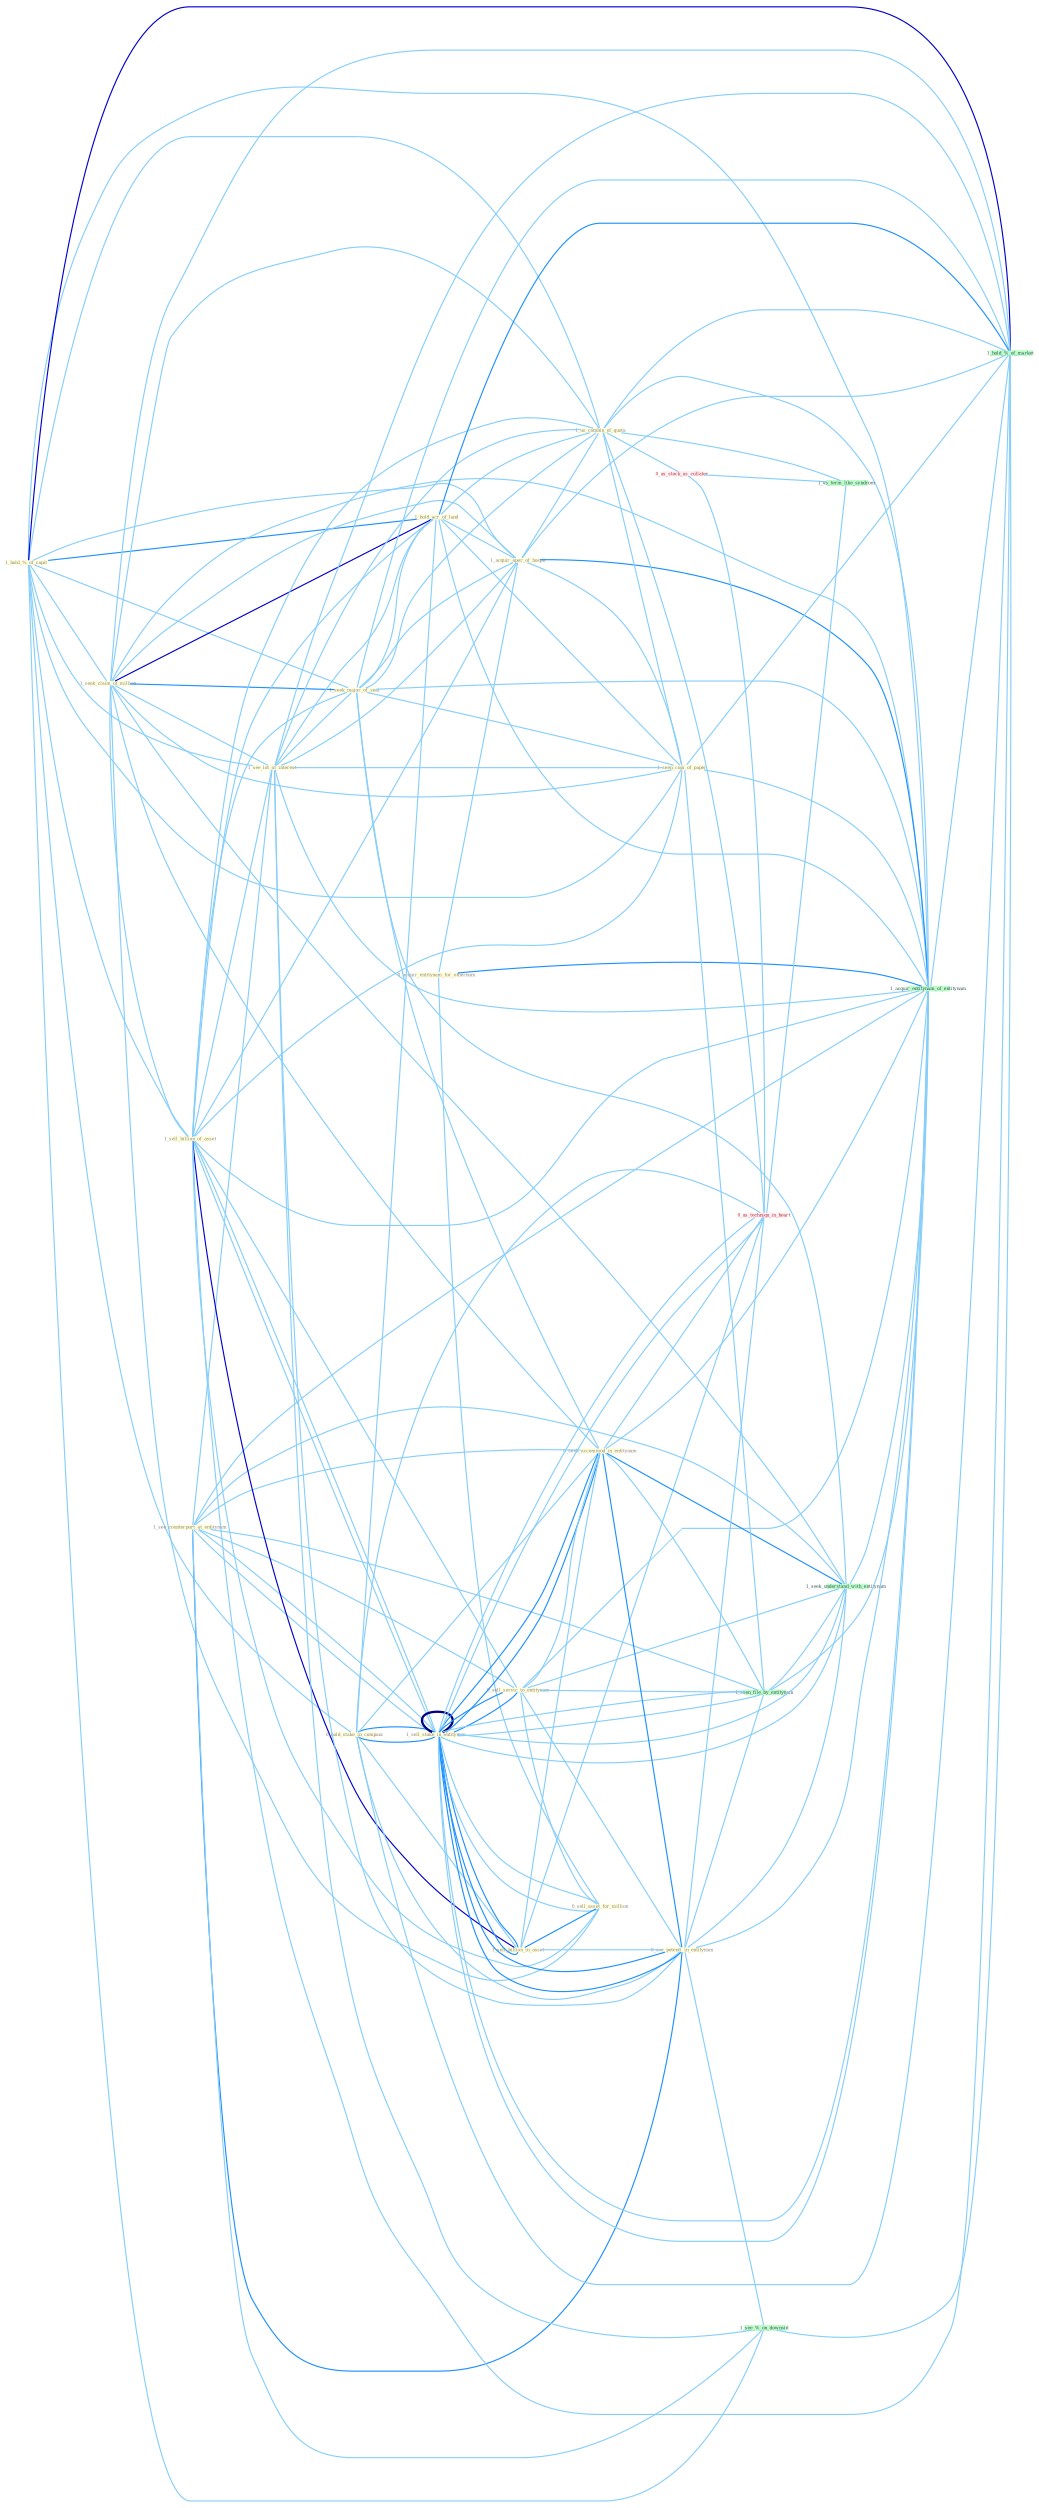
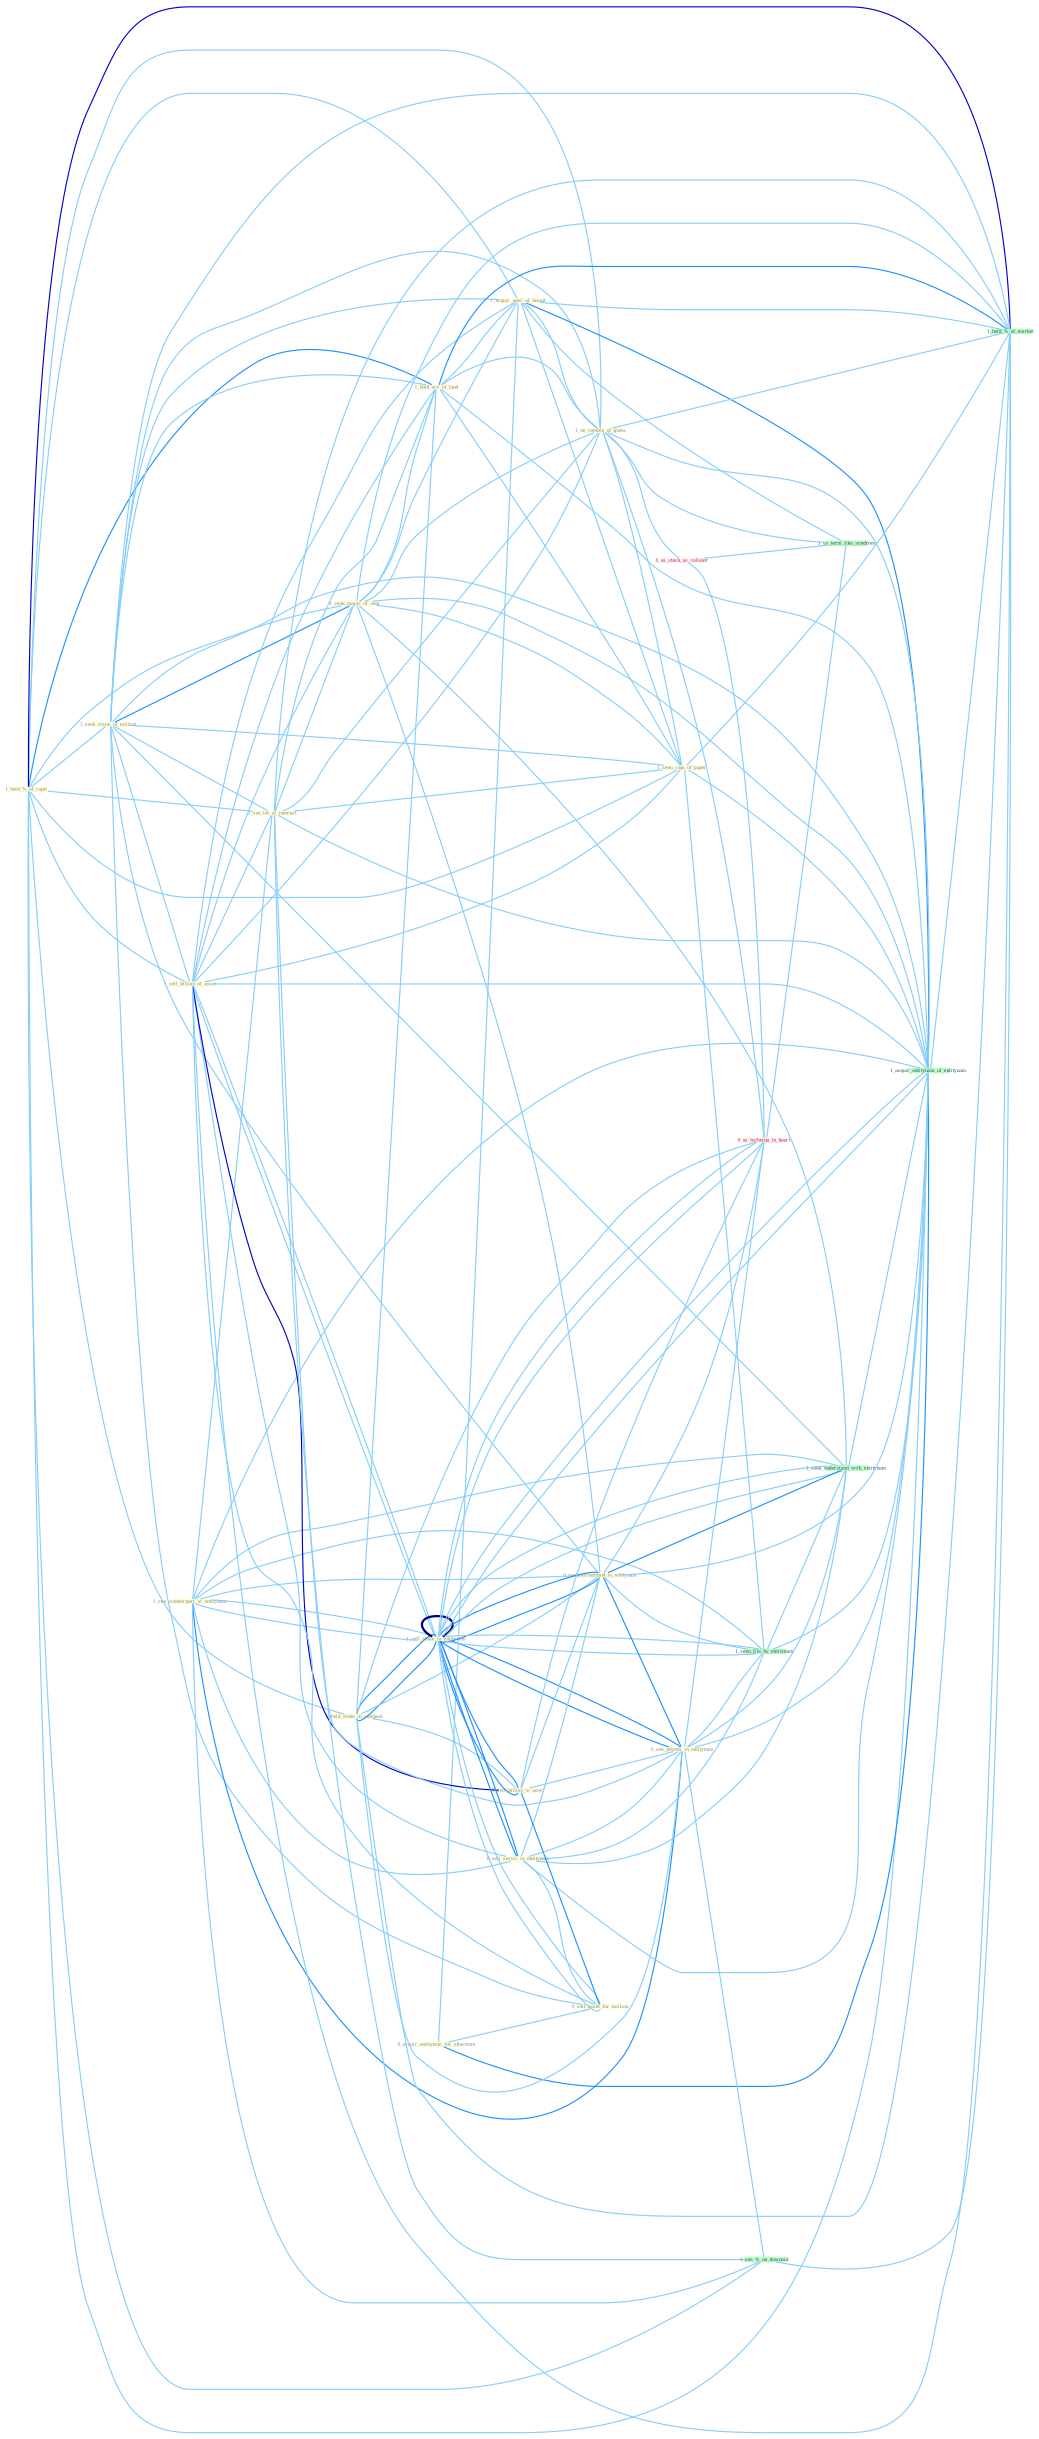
  graph {
    rankdir=LR
    node [color="#ffffe0" fixedsize=true fontcolor="#8b7d6b" fontsize=4 shape=polygon style=filled]
    edge [color="#87cefa" w=1]
    "1_hold_%_of_capit " [height=.06 width=.5]
    "1_seek_claim_of_million " [height=.06 width=.5]
    "0_acquir_entitynam_for_othernum " [height=.06 width=.5]
    "1_see_counterpart_at_entitynam " [height=.06 width=.5]
    "1_sell_billion_of_asset " [height=.06 width=.5]
    "1_see_lot_of_interest " [height=.06 width=.5]
    "0_hold_stake_in_compani " [height=.06 width=.5]
    "1_seek_major_of_seat " [height=.06 width=.5]
    "1_sell_stake_in_entitynam " [height=.06 width=.5]
    "0_sell_servic_to_entitynam " [height=.06 width=.5]
    "1_hold_acr_of_land " [height=.06 width=.5]
    "1_sell_billion_in_asset " [height=.06 width=.5]
    "0_seek_accommod_in_entitynam " [height=.06 width=.5]
    "0_sell_asset_for_million " [height=.06 width=.5]
    "0_see_potenti_in_entitynam " [height=.06 width=.5]
    "1_acquir_oper_of_hospit " [height=.06 width=.5]
    "1_us_combin_of_quota " [height=.06 width=.5]
    "1_seen_copi_of_paper " [height=.06 width=.5]
    "0_us_stock_as_collater " [color="#fff0f5" fontcolor="#b22222" height=.06 width=.5]
    "0_us_techniqu_in_heart " [color="#fff0f5" fontcolor="#b22222" height=.06 width=.5]
    "1_acquir_entitynam_of_entitynam " [color="#BDFCC9" fontcolor="#2f4f4f" height=.06 width=.5]
    "1_see_%_on_downsid " [color="#BDFCC9" fontcolor="#2f4f4f" height=.06 width=.5]
    "1_hold_%_of_market " [color="#BDFCC9" fontcolor="#2f4f4f" height=.06 width=.5]
    "1_seek_understand_with_entitynam " [color="#BDFCC9" fontcolor="#2f4f4f" height=.06 width=.5]
    "1_seen_file_by_entitynam " [color="#BDFCC9" fontcolor="#2f4f4f" height=.06 width=.5]
    "1_us_term_like_syndrom " [color="#BDFCC9" fontcolor="#2f4f4f" height=.06 width=.5]
    subgraph sub_1 {
      "1_hold_%_of_capit "
      "1_seek_claim_of_million "
      "0_acquir_entitynam_for_othernum "
      "1_see_counterpart_at_entitynam "
      "1_sell_billion_of_asset "
      "1_see_lot_of_interest "
      "0_hold_stake_in_compani "
      "1_seek_major_of_seat "
      "1_sell_stake_in_entitynam "
      "0_sell_servic_to_entitynam "
      "1_hold_acr_of_land "
      "1_sell_billion_in_asset "
      "0_seek_accommod_in_entitynam "
      "0_sell_asset_for_million "
      "0_see_potenti_in_entitynam "
      "1_acquir_oper_of_hospit "
      "1_us_combin_of_quota "
      "1_seen_copi_of_paper "
    }
    subgraph sub_2 {
      "0_us_stock_as_collater "
      "0_us_techniqu_in_heart "
    }
    "1_hold_%_of_capit " -- "1_seek_claim_of_million "
    "1_hold_%_of_capit " -- "1_sell_billion_of_asset "
    "1_hold_%_of_capit " -- "1_see_lot_of_interest "
    "1_hold_%_of_capit " -- "0_hold_stake_in_compani "
    "1_hold_%_of_capit " -- "1_seek_major_of_seat "
    "1_hold_%_of_capit " -- "1_hold_acr_of_land " [color="#1e90ff" w=2]
    "1_hold_%_of_capit " -- "1_acquir_oper_of_hospit "
    "1_hold_%_of_capit " -- "1_us_combin_of_quota "
    "1_hold_%_of_capit " -- "1_seen_copi_of_paper "
    "1_hold_%_of_capit " -- "1_acquir_entitynam_of_entitynam "
    "1_hold_%_of_capit " -- "1_see_%_on_downsid "
    "1_hold_%_of_capit " -- "1_hold_%_of_market " [color="#0000cd" w=3]
    "1_seek_claim_of_million " -- "1_sell_billion_of_asset "
    "1_seek_claim_of_million " -- "1_see_lot_of_interest "
    "1_seek_claim_of_million " -- "1_seek_major_of_seat " [color="#1e90ff" w=2]
-   "1_seek_claim_of_million " -- "1_hold_acr_of_land " [color="#0000cd"]
+   "1_seek_claim_of_million " -- "1_hold_acr_of_land "
    "1_seek_claim_of_million " -- "0_seek_accommod_in_entitynam "
    "1_seek_claim_of_million " -- "0_sell_asset_for_million "
    "1_seek_claim_of_million " -- "1_acquir_oper_of_hospit "
    "1_seek_claim_of_million " -- "1_us_combin_of_quota "
    "1_seek_claim_of_million " -- "1_seen_copi_of_paper "
    "1_seek_claim_of_million " -- "1_acquir_entitynam_of_entitynam "
    "1_seek_claim_of_million " -- "1_hold_%_of_market "
    "1_seek_claim_of_million " -- "1_seek_understand_with_entitynam "
    "0_acquir_entitynam_for_othernum " -- "0_sell_asset_for_million "
    "0_acquir_entitynam_for_othernum " -- "1_acquir_oper_of_hospit "
    "0_acquir_entitynam_for_othernum " -- "1_acquir_entitynam_of_entitynam " [color="#1e90ff" w=2]
    "1_see_counterpart_at_entitynam " -- "1_see_lot_of_interest "
    "1_see_counterpart_at_entitynam " -- "1_sell_stake_in_entitynam "
    "1_see_counterpart_at_entitynam " -- "1_sell_stake_in_entitynam "
    "1_see_counterpart_at_entitynam " -- "0_sell_servic_to_entitynam "
    "1_see_counterpart_at_entitynam " -- "0_seek_accommod_in_entitynam "
    "1_see_counterpart_at_entitynam " -- "0_see_potenti_in_entitynam " [color="#1e90ff" w=2]
    "1_see_counterpart_at_entitynam " -- "1_acquir_entitynam_of_entitynam "
    "1_see_counterpart_at_entitynam " -- "1_see_%_on_downsid "
    "1_see_counterpart_at_entitynam " -- "1_seek_understand_with_entitynam "
    "1_see_counterpart_at_entitynam " -- "1_seen_file_by_entitynam "
    "1_sell_billion_of_asset " -- "1_see_lot_of_interest "
    "1_sell_billion_of_asset " -- "1_seek_major_of_seat "
    "1_sell_billion_of_asset " -- "1_sell_stake_in_entitynam "
    "1_sell_billion_of_asset " -- "1_sell_stake_in_entitynam "
    "1_sell_billion_of_asset " -- "0_sell_servic_to_entitynam "
    "1_sell_billion_of_asset " -- "1_hold_acr_of_land "
    "1_sell_billion_of_asset " -- "1_sell_billion_in_asset " [color="#0000cd" w=3]
    "1_sell_billion_of_asset " -- "0_sell_asset_for_million "
    "1_sell_billion_of_asset " -- "1_acquir_oper_of_hospit "
    "1_sell_billion_of_asset " -- "1_us_combin_of_quota "
    "1_sell_billion_of_asset " -- "1_seen_copi_of_paper "
    "1_sell_billion_of_asset " -- "1_acquir_entitynam_of_entitynam "
    "1_sell_billion_of_asset " -- "1_hold_%_of_market "
    "1_see_lot_of_interest " -- "1_seek_major_of_seat "
    "1_see_lot_of_interest " -- "1_hold_acr_of_land "
    "1_see_lot_of_interest " -- "0_see_potenti_in_entitynam "
-   "1_see_lot_of_interest " -- "1_acquir_oper_of_hospit "
+   "1_us_term_like_syndrom " -- "1_acquir_oper_of_hospit "
    "1_see_lot_of_interest " -- "1_us_combin_of_quota "
    "1_see_lot_of_interest " -- "1_seen_copi_of_paper "
    "1_see_lot_of_interest " -- "1_acquir_entitynam_of_entitynam "
    "1_see_lot_of_interest " -- "1_see_%_on_downsid "
    "1_see_lot_of_interest " -- "1_hold_%_of_market "
    "0_hold_stake_in_compani " -- "1_sell_stake_in_entitynam " [color="#1e90ff" w=2]
    "0_hold_stake_in_compani " -- "1_sell_stake_in_entitynam " [color="#1e90ff" w=2]
    "0_hold_stake_in_compani " -- "1_hold_acr_of_land "
    "0_hold_stake_in_compani " -- "1_sell_billion_in_asset "
    "0_hold_stake_in_compani " -- "0_seek_accommod_in_entitynam "
    "0_hold_stake_in_compani " -- "0_see_potenti_in_entitynam "
    "0_hold_stake_in_compani " -- "0_us_techniqu_in_heart "
    "0_hold_stake_in_compani " -- "1_hold_%_of_market "
    "1_seek_major_of_seat " -- "1_hold_acr_of_land "
    "1_seek_major_of_seat " -- "0_seek_accommod_in_entitynam "
    "1_seek_major_of_seat " -- "1_acquir_oper_of_hospit "
    "1_seek_major_of_seat " -- "1_us_combin_of_quota "
    "1_seek_major_of_seat " -- "1_seen_copi_of_paper "
    "1_seek_major_of_seat " -- "1_acquir_entitynam_of_entitynam "
    "1_seek_major_of_seat " -- "1_hold_%_of_market "
    "1_seek_major_of_seat " -- "1_seek_understand_with_entitynam "
    "1_sell_stake_in_entitynam " -- "1_sell_stake_in_entitynam " [color="#000080" style=bold w=4]
    "1_sell_stake_in_entitynam " -- "0_sell_servic_to_entitynam " [color="#1e90ff" w=2]
    "1_sell_stake_in_entitynam " -- "1_sell_billion_in_asset " [color="#1e90ff" w=2]
    "1_sell_stake_in_entitynam " -- "1_sell_billion_in_asset " [color="#1e90ff" w=2]
    "1_sell_stake_in_entitynam " -- "0_seek_accommod_in_entitynam " [color="#1e90ff" w=2]
    "1_sell_stake_in_entitynam " -- "0_seek_accommod_in_entitynam " [color="#1e90ff" w=2]
    "1_sell_stake_in_entitynam " -- "0_sell_asset_for_million "
    "1_sell_stake_in_entitynam " -- "0_sell_asset_for_million "
    "1_sell_stake_in_entitynam " -- "0_see_potenti_in_entitynam " [color="#1e90ff" w=2]
    "1_sell_stake_in_entitynam " -- "0_see_potenti_in_entitynam " [color="#1e90ff" w=2]
    "1_sell_stake_in_entitynam " -- "0_us_techniqu_in_heart "
    "1_sell_stake_in_entitynam " -- "0_us_techniqu_in_heart "
    "1_sell_stake_in_entitynam " -- "1_acquir_entitynam_of_entitynam "
    "1_sell_stake_in_entitynam " -- "1_acquir_entitynam_of_entitynam "
    "1_sell_stake_in_entitynam " -- "1_seek_understand_with_entitynam "
    "1_sell_stake_in_entitynam " -- "1_seek_understand_with_entitynam "
    "1_sell_stake_in_entitynam " -- "1_seen_file_by_entitynam "
    "1_sell_stake_in_entitynam " -- "1_seen_file_by_entitynam "
    "0_sell_servic_to_entitynam " -- "1_sell_stake_in_entitynam " [color="#1e90ff" w=2]
    "0_sell_servic_to_entitynam " -- "0_seek_accommod_in_entitynam "
    "0_sell_servic_to_entitynam " -- "0_sell_asset_for_million "
    "0_sell_servic_to_entitynam " -- "0_see_potenti_in_entitynam "
    "0_sell_servic_to_entitynam " -- "1_acquir_entitynam_of_entitynam "
    "0_sell_servic_to_entitynam " -- "1_seek_understand_with_entitynam "
    "0_sell_servic_to_entitynam " -- "1_seen_file_by_entitynam "
    "1_hold_acr_of_land " -- "1_acquir_oper_of_hospit "
    "1_hold_acr_of_land " -- "1_us_combin_of_quota "
    "1_hold_acr_of_land " -- "1_seen_copi_of_paper "
    "1_hold_acr_of_land " -- "1_acquir_entitynam_of_entitynam "
    "1_hold_acr_of_land " -- "1_hold_%_of_market " [color="#1e90ff" w=2]
    "1_sell_billion_in_asset " -- "0_seek_accommod_in_entitynam "
    "1_sell_billion_in_asset " -- "0_sell_asset_for_million " [color="#1e90ff"]
    "1_sell_billion_in_asset " -- "0_see_potenti_in_entitynam "
    "1_sell_billion_in_asset " -- "0_us_techniqu_in_heart "
    "0_seek_accommod_in_entitynam " -- "0_see_potenti_in_entitynam " [color="#1e90ff" w=2]
    "0_seek_accommod_in_entitynam " -- "0_us_techniqu_in_heart "
    "0_seek_accommod_in_entitynam " -- "1_acquir_entitynam_of_entitynam "
    "0_seek_accommod_in_entitynam " -- "1_seek_understand_with_entitynam " [color="#1e90ff" w=2]
    "0_seek_accommod_in_entitynam " -- "1_seen_file_by_entitynam "
    "0_see_potenti_in_entitynam " -- "0_us_techniqu_in_heart "
    "0_see_potenti_in_entitynam " -- "1_acquir_entitynam_of_entitynam "
    "0_see_potenti_in_entitynam " -- "1_see_%_on_downsid "
    "0_see_potenti_in_entitynam " -- "1_seek_understand_with_entitynam "
    "0_see_potenti_in_entitynam " -- "1_seen_file_by_entitynam "
    "1_acquir_oper_of_hospit " -- "1_us_combin_of_quota "
    "1_acquir_oper_of_hospit " -- "1_seen_copi_of_paper "
    "1_acquir_oper_of_hospit " -- "1_acquir_entitynam_of_entitynam " [color="#1e90ff" w=2]
    "1_acquir_oper_of_hospit " -- "1_hold_%_of_market "
    "1_us_combin_of_quota " -- "1_seen_copi_of_paper "
    "1_us_combin_of_quota " -- "0_us_stock_as_collater "
    "1_us_combin_of_quota " -- "0_us_techniqu_in_heart "
    "1_us_combin_of_quota " -- "1_acquir_entitynam_of_entitynam "
    "1_us_combin_of_quota " -- "1_hold_%_of_market "
    "1_us_combin_of_quota " -- "1_us_term_like_syndrom "
    "1_seen_copi_of_paper " -- "1_acquir_entitynam_of_entitynam "
    "1_seen_copi_of_paper " -- "1_hold_%_of_market "
    "1_seen_copi_of_paper " -- "1_seen_file_by_entitynam "
    "0_us_stock_as_collater " -- "0_us_techniqu_in_heart "
    "0_us_stock_as_collater " -- "1_us_term_like_syndrom "
    "0_us_techniqu_in_heart " -- "1_us_term_like_syndrom "
    "1_acquir_entitynam_of_entitynam " -- "1_hold_%_of_market "
    "1_see_%_on_downsid " -- "1_hold_%_of_market "
    "1_seek_understand_with_entitynam " -- "1_acquir_entitynam_of_entitynam "
    "1_seen_file_by_entitynam " -- "1_acquir_entitynam_of_entitynam "
    "1_seen_file_by_entitynam " -- "1_seek_understand_with_entitynam "
  }
